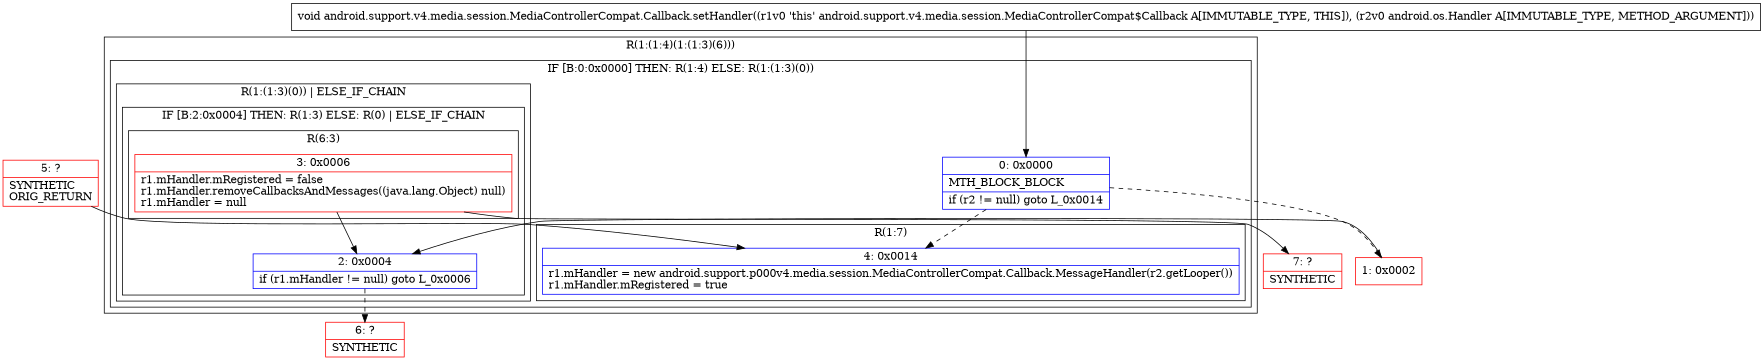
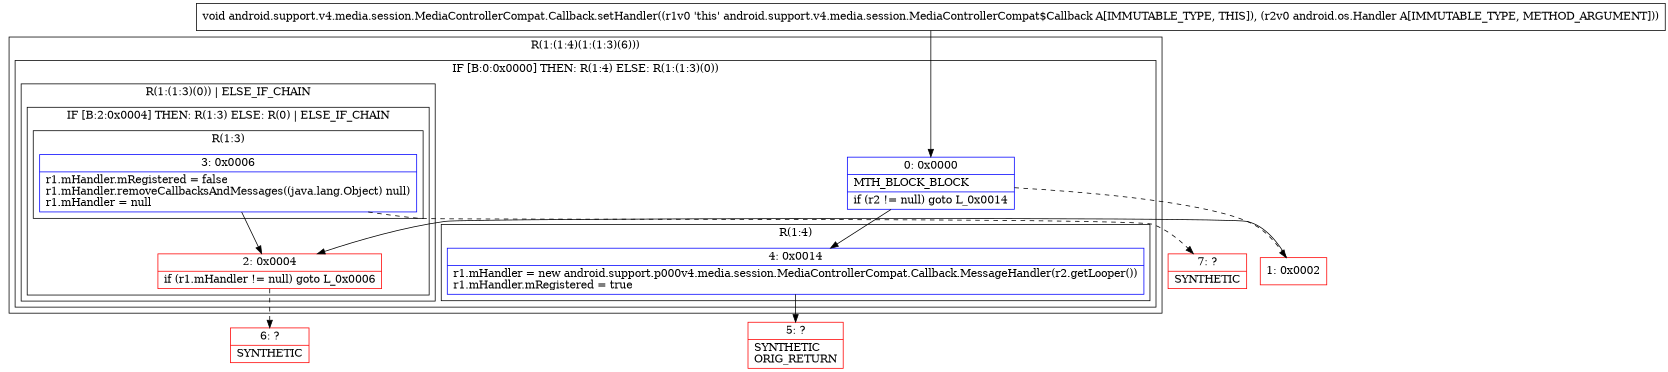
  digraph {
    node [color=blue shape=record]
    n1 [label="{4\:\ 0x0014|r1.mHandler = new android.support.p000v4.media.session.MediaControllerCompat.Callback.MessageHandler(r2.getLooper())\lr1.mHandler.mRegistered = true\l}"]
-   n2 [color=red label="{3\:\ 0x0006|r1.mHandler.mRegistered = false\lr1.mHandler.removeCallbacksAndMessages((java.lang.Object) null)\lr1.mHandler = null\l}"]
-   n3 [label="{2\:\ 0x0004|if (r1.mHandler != null) goto L_0x0006\l}"]
+   n2 [label="{3\:\ 0x0006|r1.mHandler.mRegistered = false\lr1.mHandler.removeCallbacksAndMessages((java.lang.Object) null)\lr1.mHandler = null\l}"]
+   n3 [color=red label="{2\:\ 0x0004|if (r1.mHandler != null) goto L_0x0006\l}"]
    n4 [label="{0\:\ 0x0000|MTH_BLOCK_BLOCK\l|if (r2 != null) goto L_0x0014\l}"]
    n5 [color=red label="{5\:\ ?|SYNTHETIC\lORIG_RETURN\l}"]
    n6 [color=red label="{7\:\ ?|SYNTHETIC\l}"]
    n7 [color=red label="{6\:\ ?|SYNTHETIC\l}"]
    n8 [color=red label="{1\:\ 0x0002}"]
    n9 [label="{void android.support.v4.media.session.MediaControllerCompat.Callback.setHandler((r1v0 'this' android.support.v4.media.session.MediaControllerCompat$Callback A[IMMUTABLE_TYPE, THIS]), (r2v0 android.os.Handler A[IMMUTABLE_TYPE, METHOD_ARGUMENT])) }" color=""]
    subgraph cluster_1 {
      label="R(1:(1:4)(1:(1:3)(6)))"
      subgraph cluster_2 {
        label="IF [B:0:0x0000] THEN: R(1:4) ELSE: R(1:(1:3)(0))"
        n4
        subgraph cluster_3 {
-         label="R(1:7)"
+         label="R(1:4)"
          n1
        }
        subgraph cluster_4 {
          label="R(1:(1:3)(0)) | ELSE_IF_CHAIN\l"
          subgraph cluster_5 {
            label="IF [B:2:0x0004] THEN: R(1:3) ELSE: R(0) | ELSE_IF_CHAIN\l"
            n3
            subgraph cluster_6 {
-             label="R(6:3)"
+             label="R(1:3)"
              n2
            }
            subgraph cluster_7 {
              label="R(0)"
            }
          }
        }
      }
    }
-   n5 -> n1
+   n1 -> n5
    n2 -> n3
-   n2 -> n6
+   n2 -> n6 [style=dashed]
    n3 -> n7 [style=dashed]
-   n4 -> n1 [style=dashed]
+   n4 -> n1
    n4 -> n8 [style=dashed]
    n8 -> n3
    n9 -> n4
  }
